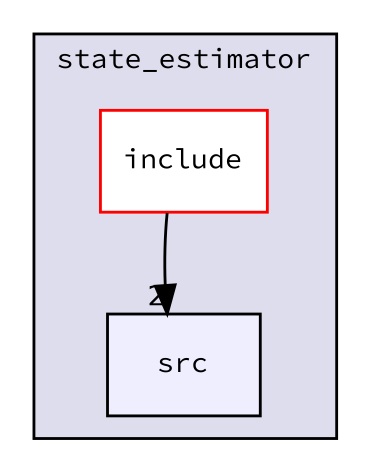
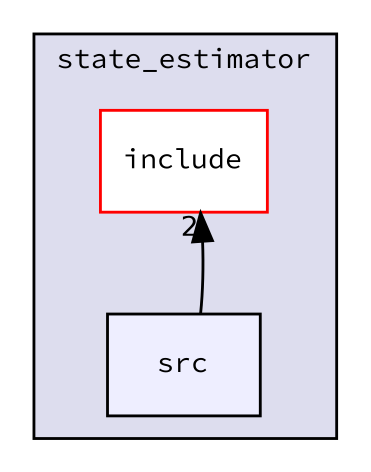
  digraph {
    compound=true
    fontname="Source Code Pro"
    node [fontname="Source Code Pro" fontsize=10 shape=box style=filled]
    n1 [color=red fillcolor=white label=include]
    n2 [fillcolor="#eeeeff" label=src pencolor=black]
    subgraph cluster_1 {
      bgcolor="#ddddee"
      fontsize=10
      label=state_estimator
      pencolor=black
      n1
      n2
    }
-   n1 -> n2 [headlabel=2 labeldistance=1.5 labelfontname=Helvetica labelfontsize=10 fontname="Source Code Pro"]
+   n2 -> n1 [headlabel=2 labeldistance=1.5 labelfontname=Helvetica labelfontsize=10 fontname="Source Code Pro"]
  }
